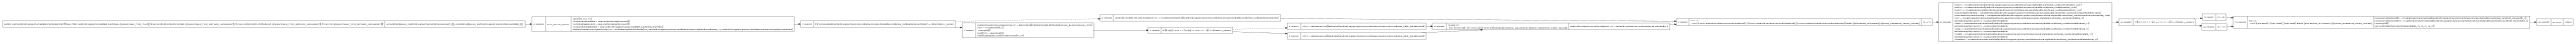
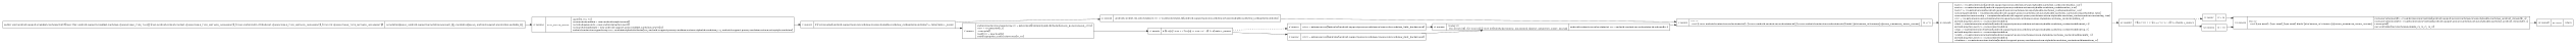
  digraph {
    fontname="Fira Sans"
    rankdir=LR
    node [fontname="Fira Sans" shape=record]
    edge [fontname="Fira Sans"]
    n1 [label="{0\:\ 0x0000|MTH_ENTER_BLOCK\l|super(r9, r10, r11)\lr8.mContentPadding = new android.graphics.Rect()\lr8.mShadowBounds = new android.graphics.Rect()\lr8.mCardViewDelegate = new android.support.p003v7.widget.CardView.C04741(r8)\landroid.content.res.TypedArray r10 = r9.obtainStyledAttributes(r10, android.support.p003v7.cardview.C0426R.styleable.CardView, r11, android.support.p003v7.cardview.C0426R.C0427style.CardView)\l}"]
    n2 [label="{1\:\ 0x0027|if (r10.hasValue(android.support.p003v7.cardview.C0426R.styleable.CardView_cardBackgroundColor) == false) goto L_0x0031\l}"]
    n3 [label="{2\:\ 0x0029|android.content.res.ColorStateList r11 = r10.getColorStateList(android.support.p003v7.cardview.C0426R.styleable.CardView_cardBackgroundColor)\l}"]
    n4 [label="{4\:\ 0x0031|android.content.res.TypedArray r11 = getContext().obtainStyledAttributes(COLOR_BACKGROUND_ATTR)\lint r1 = r11.getColor(0, 0)\lr11.recycle()\lfloat[] r11 = new float[3]\landroid.graphics.Color.colorToHSV(r1, r11)\l}"]
    n5 [label="{3\:\ 0x002f|PHI: r11 \l  PHI: (r11v15 android.content.res.ColorStateList) = (r11v10 android.content.res.ColorStateList), (r11v25 android.content.res.ColorStateList) binds: [B:8:0x0066, B:2:0x0029] A[DONT_GENERATE, DONT_INLINE]\l|r4 = r11\l}"]
    n6 [label="{5\:\ 0x004f|if ((r11[2] \> 0.5f ? 1 : (r11[2] == 0.5f ? 0 : \-1)) \<= 0) goto L_0x005c\l}"]
    n7 [label="{9\:\ 0x006b|float r5 = r10.getDimension(android.support.p003v7.cardview.C0426R.styleable.CardView_cardCornerRadius, 0.0f)\lfloat r6 = r10.getDimension(android.support.p003v7.cardview.C0426R.styleable.CardView_cardElevation, 0.0f)\lfloat r11 = r10.getDimension(android.support.p003v7.cardview.C0426R.styleable.CardView_cardMaxElevation, 0.0f)\lr8.mCompatPadding = r10.getBoolean(android.support.p003v7.cardview.C0426R.styleable.CardView_cardUseCompatPadding, false)\lr8.mPreventCornerOverlap = r10.getBoolean(android.support.p003v7.cardview.C0426R.styleable.CardView_cardPreventCornerOverlap, true)\lint r1 = r10.getDimensionPixelSize(android.support.p003v7.cardview.C0426R.styleable.CardView_contentPadding, 0)\landroid.graphics.Rect r2 = r8.mContentPadding\lr2.left = r10.getDimensionPixelSize(android.support.p003v7.cardview.C0426R.styleable.CardView_contentPaddingLeft, r1)\landroid.graphics.Rect r2 = r8.mContentPadding\lr2.top = r10.getDimensionPixelSize(android.support.p003v7.cardview.C0426R.styleable.CardView_contentPaddingTop, r1)\landroid.graphics.Rect r2 = r8.mContentPadding\lr2.right = r10.getDimensionPixelSize(android.support.p003v7.cardview.C0426R.styleable.CardView_contentPaddingRight, r1)\landroid.graphics.Rect r2 = r8.mContentPadding\lr2.bottom = r10.getDimensionPixelSize(android.support.p003v7.cardview.C0426R.styleable.CardView_contentPaddingBottom, r1)\l}"]
    n8 [label="{10\:\ 0x00bf|if ((r6 \> r11 ? 1 : (r6 == r11 ? 0 : \-1)) \<= 0) goto L_0x00c3\l}"]
    n9 [label="{6\:\ 0x0051|int r11 = getResources().getColor(android.support.p003v7.cardview.C0426R.color.cardview_light_background)\l}"]
    n10 [label="{7\:\ 0x005c|int r11 = getResources().getColor(android.support.p003v7.cardview.C0426R.color.cardview_dark_background)\l}"]
    n11 [label="{8\:\ 0x0066|COLOR: r11 \l  PHI: (r11v9 int) = (r11v12 int), (r11v14 int) binds: [B:7:0x005c, B:6:0x0051] A[DONT_GENERATE, DONT_INLINE]\l|android.content.res.ColorStateList r11 = android.content.res.ColorStateList.valueOf(r11)\l}"]
    n12 [label="{11\:\ 0x00c1|r7 = r6\l}"]
    n13 [label="{12\:\ 0x00c3|r7 = r11\l}"]
    n14 [label="{13\:\ 0x00c4|PHI: r7 \l  PHI: (r7v0 float) = (r7v1 float), (r7v2 float) binds: [B:12:0x00c3, B:11:0x00c1] A[DONT_GENERATE, DONT_INLINE]\l|r8.mUserSetMinWidth = r10.getDimensionPixelSize(android.support.p003v7.cardview.C0426R.styleable.CardView_android_minWidth, 0)\lr8.mUserSetMinHeight = r10.getDimensionPixelSize(android.support.p003v7.cardview.C0426R.styleable.CardView_android_minHeight, 0)\lr10.recycle()\lIMPL.initialize(r8.mCardViewDelegate, r9, r4, r5, r6, r7)\l}"]
    n15 [label="{14\:\ 0x00df|RETURN\l|return\l}"]
    n16 [label="{public void android.support.v7.widget.CardView.\<init\>((r8v0 'this' android.support.v7.widget.CardView A[IMMUTABLE_TYPE, THIS]), (r9v0 android.content.Context A[IMMUTABLE_TYPE, METHOD_ARGUMENT]), (r10v0 android.util.AttributeSet A[IMMUTABLE_TYPE, METHOD_ARGUMENT]), (r11v0 int A[IMMUTABLE_TYPE, METHOD_ARGUMENT]))  | Annotation[BUILD, android.support.annotation.NonNull, \{\}], Annotation[BUILD, android.support.annotation.Nullable, \{\}], \l}"]
    n1 -> n2
-   n2 -> n3 [style=dashed]
+   n2 -> n3 [style=solid]
    n2 -> n4
    n3 -> n5
    n4 -> n6
    n5 -> n7
    n6 -> n9 [style=dashed]
    n6 -> n10
    n7 -> n8
    n8 -> n12 [style=dashed]
    n8 -> n13
    n9 -> n11
    n10 -> n11
    n11 -> n5
    n12 -> n14
    n13 -> n14
    n14 -> n15
    n16 -> n1
  }
